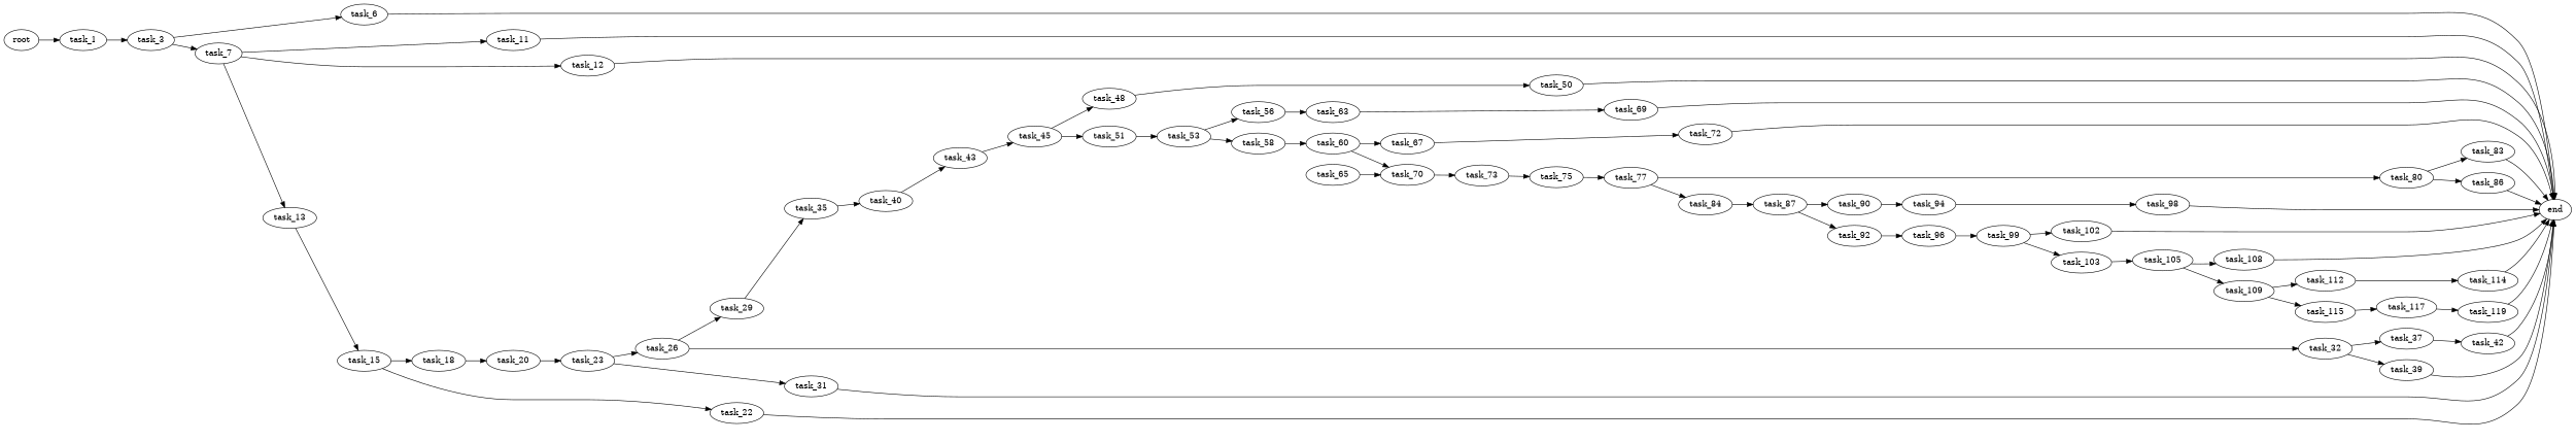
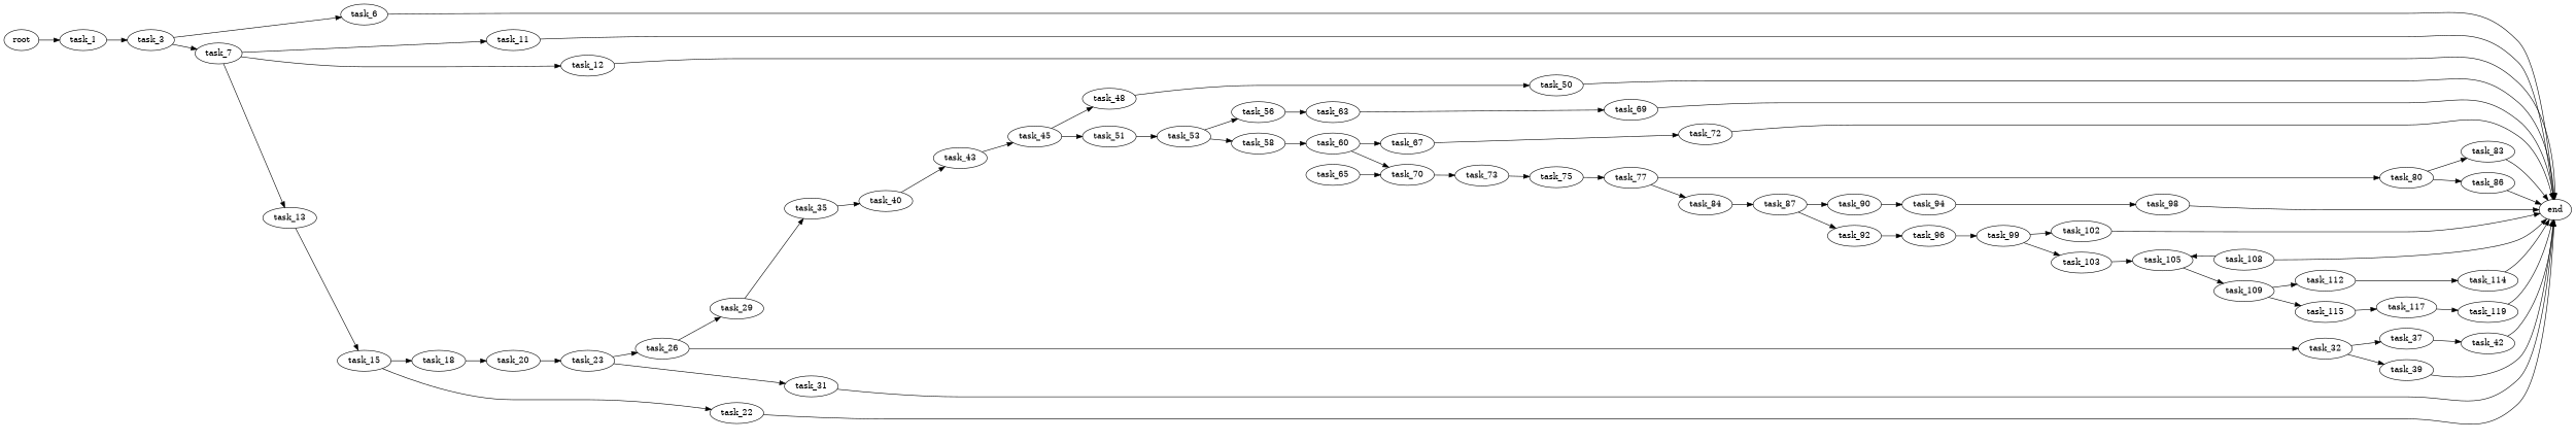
  digraph {
    rankdir=LR
    root
    task_1
    task_3
    task_6
    task_7
    end
    task_11
    task_12
    task_13
    task_15
    task_18
    task_22
    task_20
    task_23
    task_26
    task_31
    task_29
    task_32
    task_35
    task_37
    task_39
    task_40
    task_42
    task_43
    task_45
    task_48
    task_51
    task_50
    task_53
    task_56
    task_58
    task_63
    task_60
    task_69
    task_67
    task_70
    task_65
    task_72
    task_73
    task_75
    task_77
    task_80
    task_84
    task_83
    task_86
    task_87
    task_90
    task_92
    task_94
    task_96
    task_98
    task_99
    task_102
    task_103
    task_105
    task_108
    task_109
    task_112
    task_115
    task_114
    task_117
    task_119
    root -> task_1
    task_1 -> task_3
    task_3 -> task_6
    task_3 -> task_7
    task_6 -> end
    task_7 -> task_11
    task_7 -> task_12
    task_7 -> task_13
    task_11 -> end
    task_12 -> end
    task_13 -> task_15
    task_15 -> task_18
    task_15 -> task_22
    task_18 -> task_20
    task_22 -> end
    task_20 -> task_23
    task_23 -> task_26
    task_23 -> task_31
    task_26 -> task_29
    task_26 -> task_32
    task_31 -> end
    task_29 -> task_35
    task_32 -> task_37
    task_32 -> task_39
    task_35 -> task_40
    task_37 -> task_42
    task_39 -> end
    task_40 -> task_43
    task_42 -> end
    task_43 -> task_45
    task_45 -> task_48
    task_45 -> task_51
    task_48 -> task_50
    task_51 -> task_53
    task_50 -> end
    task_53 -> task_56
    task_53 -> task_58
    task_56 -> task_63
    task_58 -> task_60
    task_63 -> task_69
    task_60 -> task_67
    task_60 -> task_70
    task_69 -> end
    task_67 -> task_72
    task_70 -> task_73
    task_65 -> task_70
    task_72 -> end
    task_73 -> task_75
    task_75 -> task_77
    task_77 -> task_80
    task_77 -> task_84
    task_80 -> task_83
    task_80 -> task_86
    task_84 -> task_87
    task_83 -> end
    task_86 -> end
    task_87 -> task_90
    task_87 -> task_92
    task_90 -> task_94
    task_92 -> task_96
    task_94 -> task_98
    task_96 -> task_99
    task_98 -> end
    task_99 -> task_102
    task_99 -> task_103
    task_102 -> end
    task_103 -> task_105
-   task_105 -> task_108
+   task_108 -> task_105
    task_105 -> task_109
    task_108 -> end
    task_109 -> task_112
    task_109 -> task_115
    task_112 -> task_114
    task_115 -> task_117
    task_114 -> end
    task_117 -> task_119
    task_119 -> end
  }
